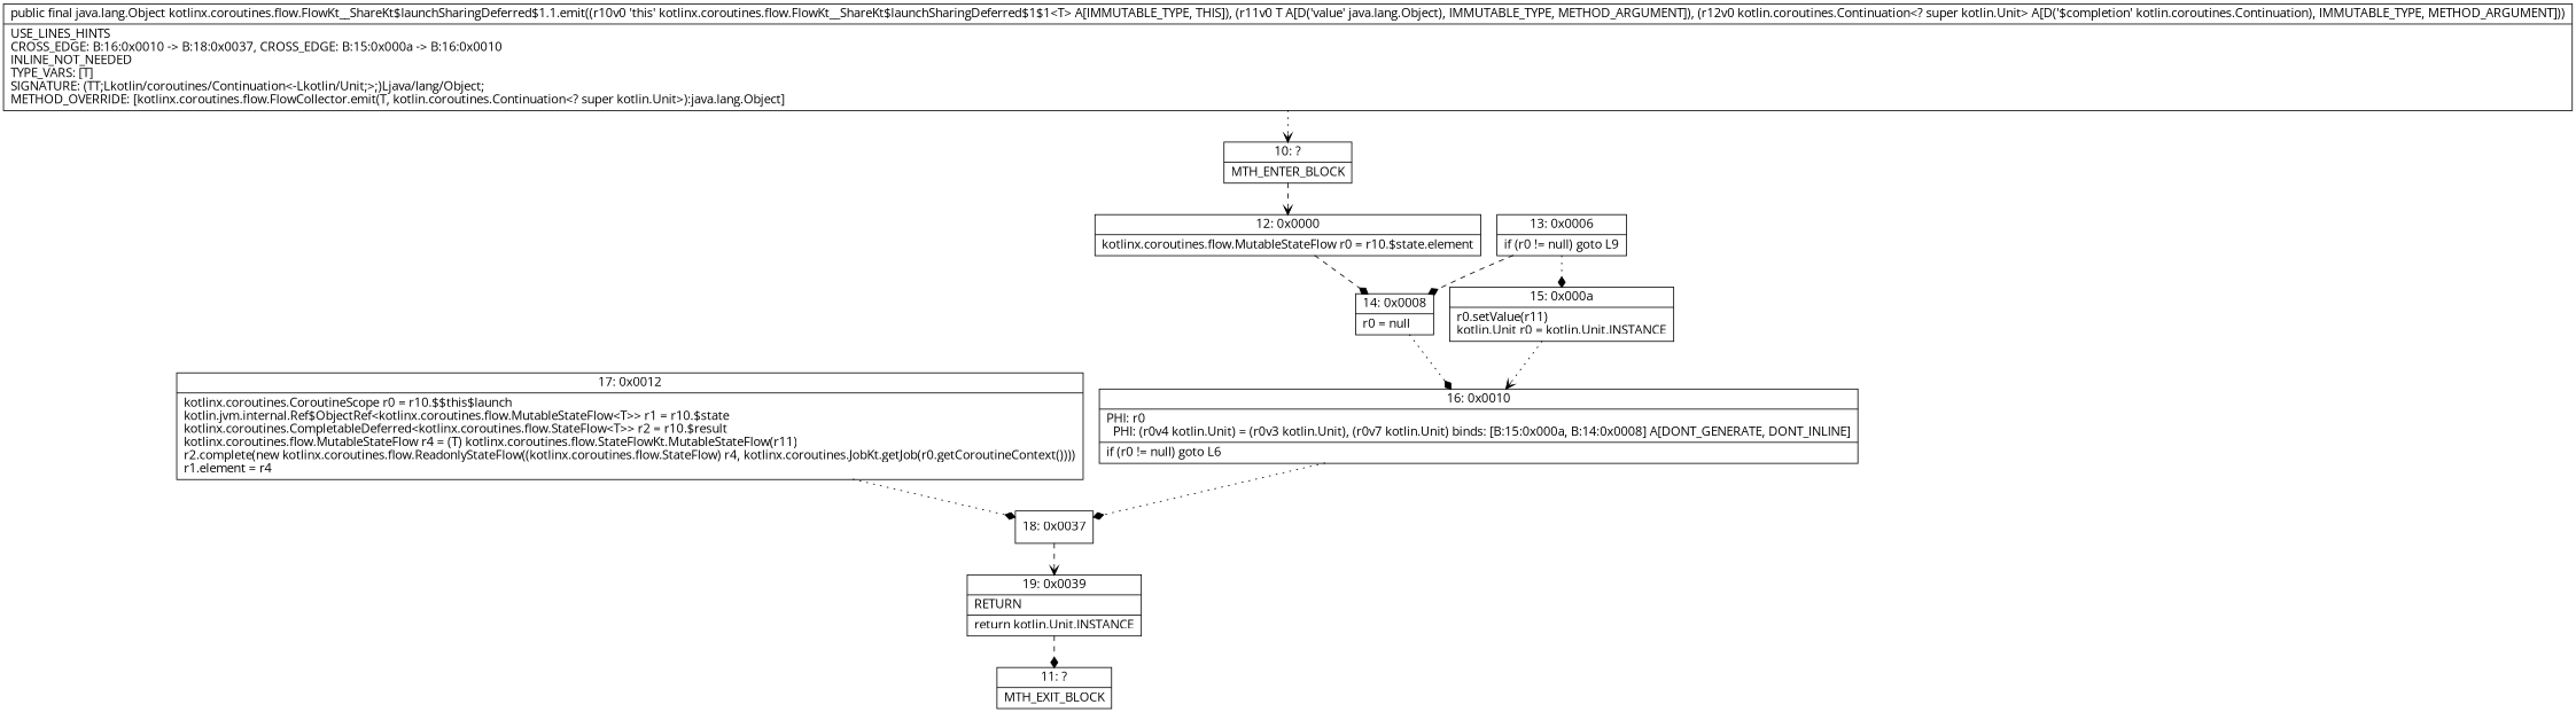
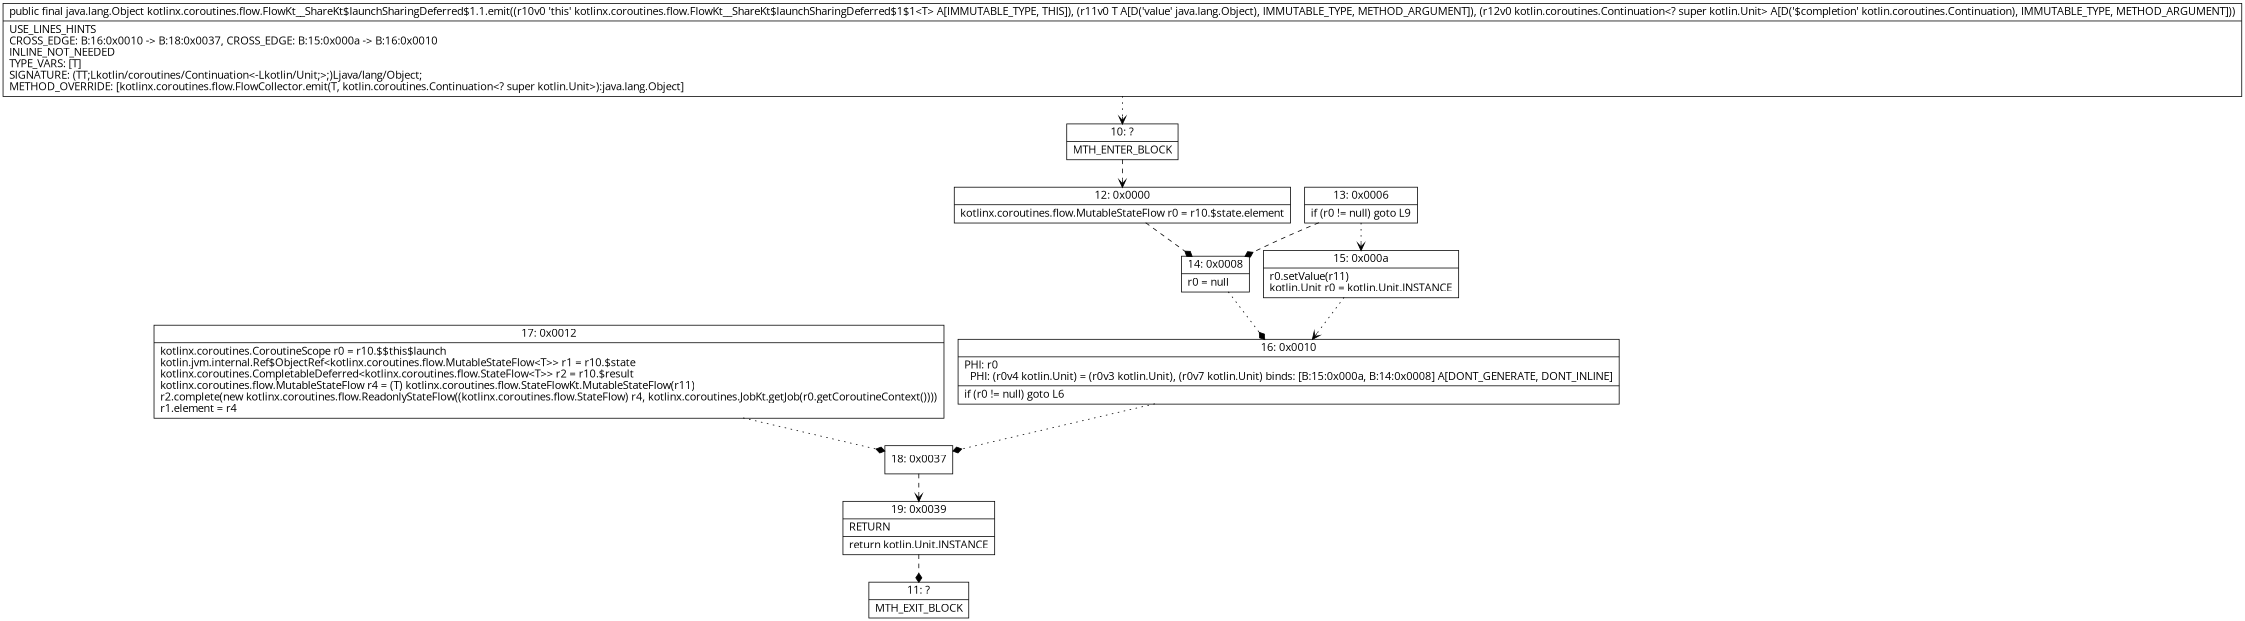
  digraph {
    fontname="Open Sans"
    node [fontname="Open Sans" shape=record]
    edge [arrowhead=diamond fontname="Open Sans" style=dotted]
    n1 [label="{10\:\ ?|MTH_ENTER_BLOCK\l}"]
    n2 [label="{12\:\ 0x0000|kotlinx.coroutines.flow.MutableStateFlow r0 = r10.$state.element\l}"]
    n3 [label="{14\:\ 0x0008|r0 = null\l}"]
    n4 [label="{13\:\ 0x0006|if (r0 != null) goto L9\l}"]
    n5 [label="{15\:\ 0x000a|r0.setValue(r11)\lkotlin.Unit r0 = kotlin.Unit.INSTANCE\l}"]
    n6 [label="{16\:\ 0x0010|PHI: r0 \l  PHI: (r0v4 kotlin.Unit) = (r0v3 kotlin.Unit), (r0v7 kotlin.Unit) binds: [B:15:0x000a, B:14:0x0008] A[DONT_GENERATE, DONT_INLINE]\l|if (r0 != null) goto L6\l}"]
    n7 [label="{18\:\ 0x0037}"]
    n8 [label="{17\:\ 0x0012|kotlinx.coroutines.CoroutineScope r0 = r10.$$this$launch\lkotlin.jvm.internal.Ref$ObjectRef\<kotlinx.coroutines.flow.MutableStateFlow\<T\>\> r1 = r10.$state\lkotlinx.coroutines.CompletableDeferred\<kotlinx.coroutines.flow.StateFlow\<T\>\> r2 = r10.$result\lkotlinx.coroutines.flow.MutableStateFlow r4 = (T) kotlinx.coroutines.flow.StateFlowKt.MutableStateFlow(r11)\lr2.complete(new kotlinx.coroutines.flow.ReadonlyStateFlow((kotlinx.coroutines.flow.StateFlow) r4, kotlinx.coroutines.JobKt.getJob(r0.getCoroutineContext())))\lr1.element = r4\l}"]
    n9 [label="{19\:\ 0x0039|RETURN\l|return kotlin.Unit.INSTANCE\l}"]
    n10 [label="{11\:\ ?|MTH_EXIT_BLOCK\l}"]
    n11 [label="{public final java.lang.Object kotlinx.coroutines.flow.FlowKt__ShareKt$launchSharingDeferred$1.1.emit((r10v0 'this' kotlinx.coroutines.flow.FlowKt__ShareKt$launchSharingDeferred$1$1\<T\> A[IMMUTABLE_TYPE, THIS]), (r11v0 T A[D('value' java.lang.Object), IMMUTABLE_TYPE, METHOD_ARGUMENT]), (r12v0 kotlin.coroutines.Continuation\<? super kotlin.Unit\> A[D('$completion' kotlin.coroutines.Continuation), IMMUTABLE_TYPE, METHOD_ARGUMENT]))  | USE_LINES_HINTS\lCROSS_EDGE: B:16:0x0010 \-\> B:18:0x0037, CROSS_EDGE: B:15:0x000a \-\> B:16:0x0010\lINLINE_NOT_NEEDED\lTYPE_VARS: [T]\lSIGNATURE: (TT;Lkotlin\/coroutines\/Continuation\<\-Lkotlin\/Unit;\>;)Ljava\/lang\/Object;\lMETHOD_OVERRIDE: [kotlinx.coroutines.flow.FlowCollector.emit(T, kotlin.coroutines.Continuation\<? super kotlin.Unit\>):java.lang.Object]\l}"]
    n1 -> n2 [arrowhead=vee style=dashed]
    n2 -> n3 [style=dashed]
    n3 -> n6
    n4 -> n3 [style=dashed]
-   n4 -> n5
+   n4 -> n5 [arrowhead=vee]
    n5 -> n6 [arrowhead=vee]
    n6 -> n7
    n7 -> n9 [arrowhead=vee style=dashed]
    n8 -> n7
    n9 -> n10 [style=dashed]
    n11 -> n1 [arrowhead=vee]
  }
